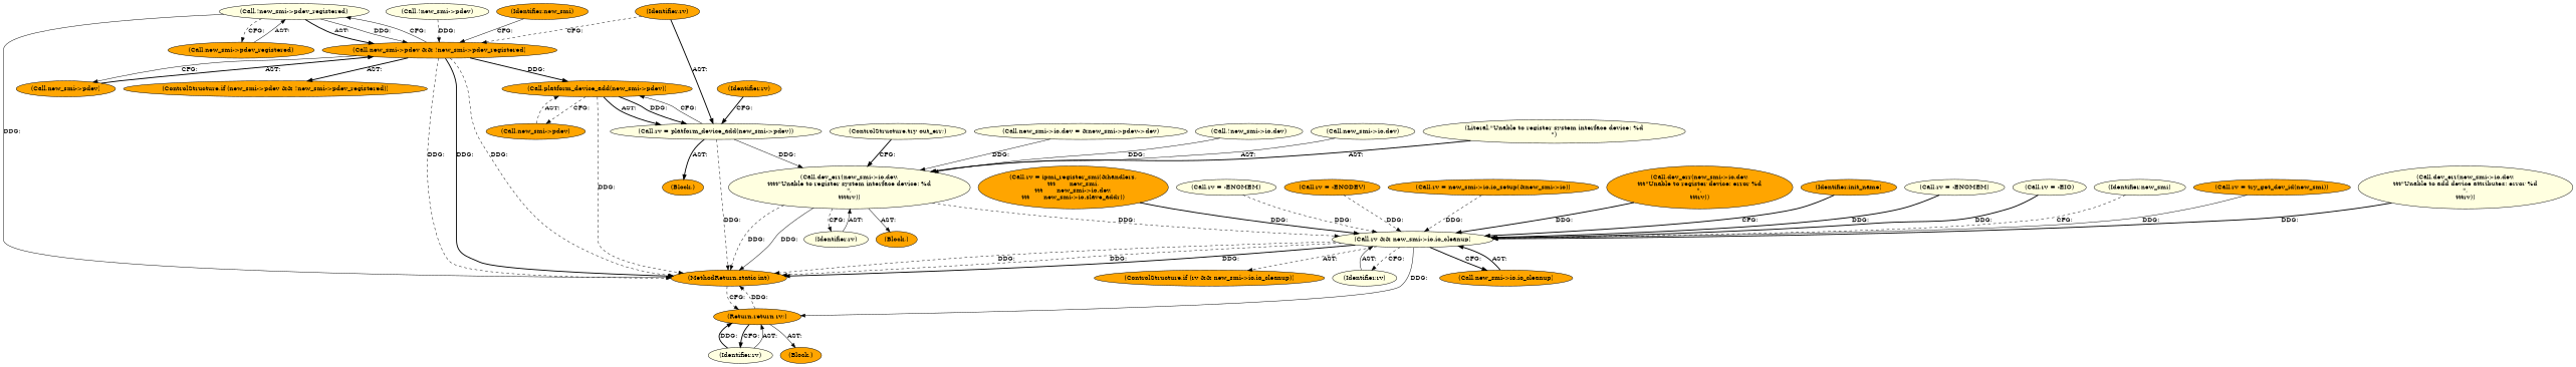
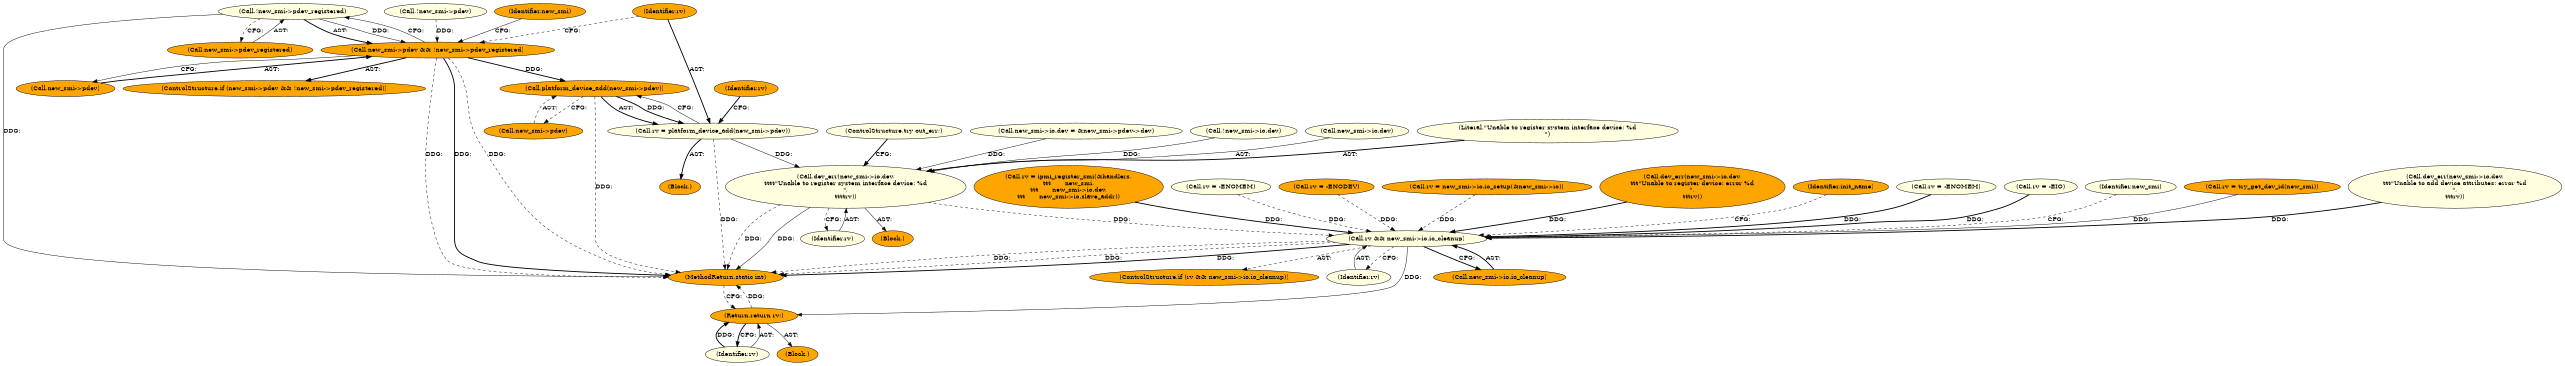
  digraph {
    node [fillcolor=orange style=filled]
    edge [style=bold]
    n1 [fillcolor=lightyellow label="(Call,!new_smi->pdev_registered)"]
    n2 [label="(Call,new_smi->pdev && !new_smi->pdev_registered)"]
    n3 [label="(Call,new_smi->pdev_registered)"]
    n4 [label="(MethodReturn,static int)"]
    n5 [label="(Call,platform_device_add(new_smi->pdev))"]
    n6 [label="(Call,new_smi->pdev)"]
    n7 [label="(ControlStructure,if (new_smi->pdev && !new_smi->pdev_registered))"]
    n8 [label="(Return,return rv;)"]
    n9 [fillcolor=lightyellow label="(Call,rv = platform_device_add(new_smi->pdev))"]
    n10 [label="(Call,new_smi->pdev)"]
    n11 [fillcolor=lightyellow label="(Call,dev_err(new_smi->io.dev,\n\t\t\t\t\"Unable to register system interface device: %d\n\",\n\t\t\t\trv))"]
    n12 [label="(Block,)"]
    n13 [fillcolor=lightyellow label="(Call,rv && new_smi->io.io_cleanup)"]
    n14 [fillcolor=lightyellow label="(Identifier,rv)"]
    n15 [label="(Block,)"]
    n16 [label="(Call,new_smi->io.io_cleanup)"]
    n17 [label="(ControlStructure,if (rv && new_smi->io.io_cleanup))"]
    n18 [fillcolor=lightyellow label="(Identifier,rv)"]
    n19 [fillcolor=lightyellow label="(Identifier,rv)"]
    n20 [label="(Block,)"]
    n21 [label="(Call,rv = -ENODEV)"]
    n22 [label="(Call,rv = new_smi->io.io_setup(&new_smi->io))"]
    n23 [label="(Call,dev_err(new_smi->io.dev,\n\t\t\t\"Unable to register device: error %d\n\",\n\t\t\trv))"]
    n24 [label="(Identifier,init_name)"]
    n25 [fillcolor=lightyellow label="(Call,rv = -ENOMEM)"]
    n26 [label="(Identifier,rv)"]
    n27 [fillcolor=lightyellow label="(Call,rv = -EIO)"]
    n28 [fillcolor=lightyellow label="(Identifier,new_smi)"]
    n29 [label="(Call,rv = try_get_dev_id(new_smi))"]
    n30 [label="(Identifier,new_smi)"]
    n31 [fillcolor=lightyellow label="(ControlStructure,try out_err;)"]
    n32 [fillcolor=lightyellow label="(Call,new_smi->io.dev = &new_smi->pdev->dev)"]
    n33 [fillcolor=lightyellow label="(Call,!new_smi->io.dev)"]
    n34 [fillcolor=lightyellow label="(Call,dev_err(new_smi->io.dev,\n\t\t\t\"Unable to add device attributes: error %d\n\",\n\t\t\trv))"]
    n35 [label="(Call,rv = ipmi_register_smi(&handlers,\n\t\t\t       new_smi,\n\t\t\t       new_smi->io.dev,\n\t\t\t       new_smi->io.slave_addr))"]
    n36 [fillcolor=lightyellow label="(Call,!new_smi->pdev)"]
    n37 [label="(Identifier,rv)"]
    n38 [fillcolor=lightyellow label="(Call,new_smi->io.dev)"]
    n39 [fillcolor=lightyellow label="(Call,rv = -ENOMEM)"]
    n40 [fillcolor=lightyellow label="(Literal,\"Unable to register system interface device: %d\n\")"]
    n1 -> n2 [label="AST: "]
    n1 -> n2 [label="DDG: " style=solid]
    n1 -> n3 [label="CFG: " style=dashed]
    n1 -> n4 [label="DDG: " style=solid]
    n2 -> n1 [label="CFG: " style=solid]
    n2 -> n4 [label="DDG: " style=dashed]
    n2 -> n4 [label="DDG: "]
    n2 -> n4 [label="DDG: " style=dashed]
    n2 -> n5 [label="DDG: "]
    n2 -> n6 [label="CFG: " style=solid]
    n2 -> n7 [label="AST: "]
    n3 -> n1 [label="AST: " style=solid]
    n4 -> n8 [label="CFG: " style=dashed]
    n5 -> n4 [label="DDG: " style=dashed]
    n5 -> n9 [label="AST: "]
    n5 -> n9 [label="DDG: "]
    n5 -> n10 [label="CFG: " style=dashed]
    n6 -> n2 [label="AST: "]
    n8 -> n4 [label="DDG: " style=dashed]
    n8 -> n19 [label="CFG: "]
    n8 -> n20 [label="AST: " style=solid]
    n9 -> n4 [label="DDG: " style=dashed]
    n9 -> n5 [label="CFG: " style=solid]
    n9 -> n11 [label="DDG: " style=solid]
    n9 -> n12 [label="AST: "]
    n10 -> n5 [label="AST: " style=dashed]
    n11 -> n4 [label="DDG: " style=dashed]
    n11 -> n4 [label="DDG: " style=solid]
    n11 -> n13 [label="DDG: " style=dashed]
    n11 -> n14 [label="CFG: " style=dashed]
    n11 -> n15 [label="AST: " style=solid]
    n13 -> n4 [label="DDG: " style=dashed]
    n13 -> n4 [label="DDG: " style=dashed]
    n13 -> n4 [label="DDG: "]
    n13 -> n8 [label="DDG: " style=solid]
    n13 -> n16 [label="CFG: "]
    n13 -> n17 [label="AST: " style=dashed]
    n13 -> n18 [label="CFG: " style=dashed]
    n14 -> n11 [label="AST: " style=solid]
    n16 -> n13 [label="AST: "]
    n18 -> n13 [label="AST: " style=solid]
    n19 -> n8 [label="AST: " style=solid]
    n19 -> n8 [label="DDG: "]
    n21 -> n13 [label="DDG: " style=dashed]
    n22 -> n13 [label="DDG: " style=dashed]
    n23 -> n13 [label="DDG: "]
-   n24 -> n13 [label="CFG: "]
+   n24 -> n13 [label="CFG: " style=dashed]
    n25 -> n13 [label="DDG: "]
    n26 -> n2 [label="CFG: " style=dashed]
    n26 -> n9 [label="AST: "]
    n27 -> n13 [label="DDG: "]
    n28 -> n13 [label="CFG: " style=dashed]
    n29 -> n13 [label="DDG: " style=solid]
    n30 -> n2 [label="CFG: " style=solid]
    n31 -> n11 [label="CFG: "]
    n32 -> n11 [label="DDG: " style=solid]
    n33 -> n11 [label="DDG: " style=solid]
    n34 -> n13 [label="DDG: "]
    n35 -> n13 [label="DDG: "]
    n36 -> n2 [label="DDG: " style=dashed]
    n37 -> n9 [label="CFG: "]
    n38 -> n11 [label="AST: " style=solid]
    n39 -> n13 [label="DDG: " style=dashed]
    n40 -> n11 [label="AST: "]
  }
